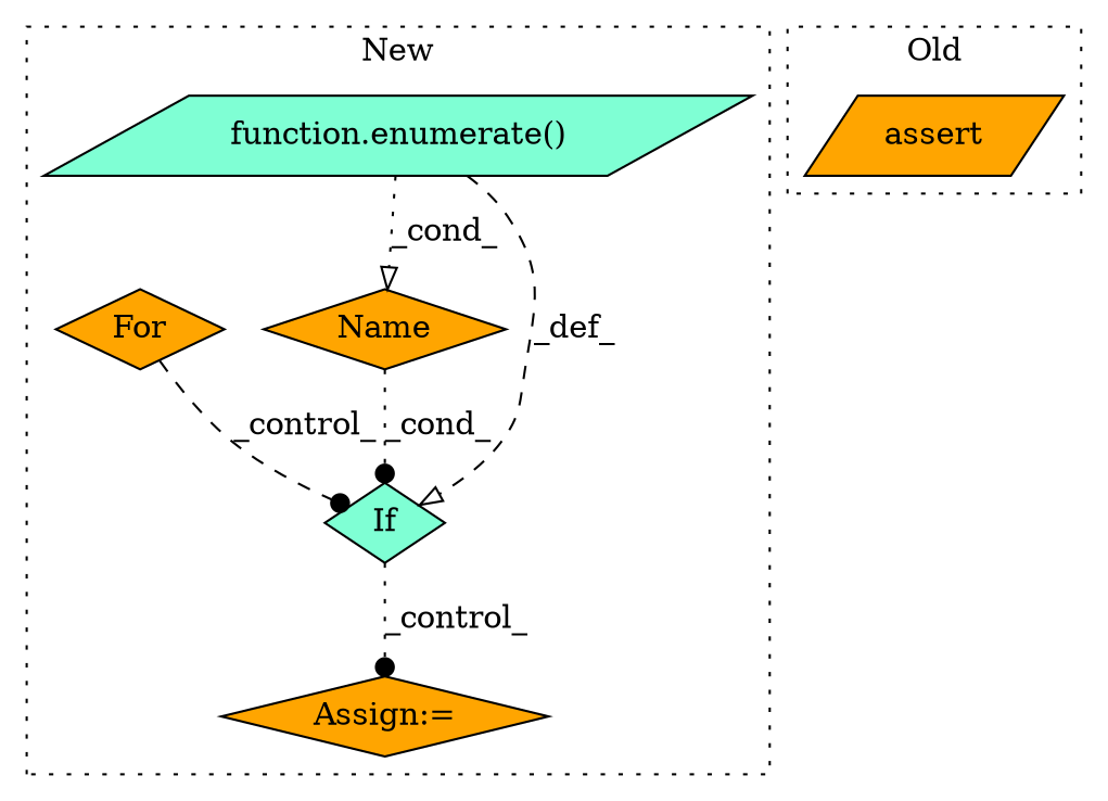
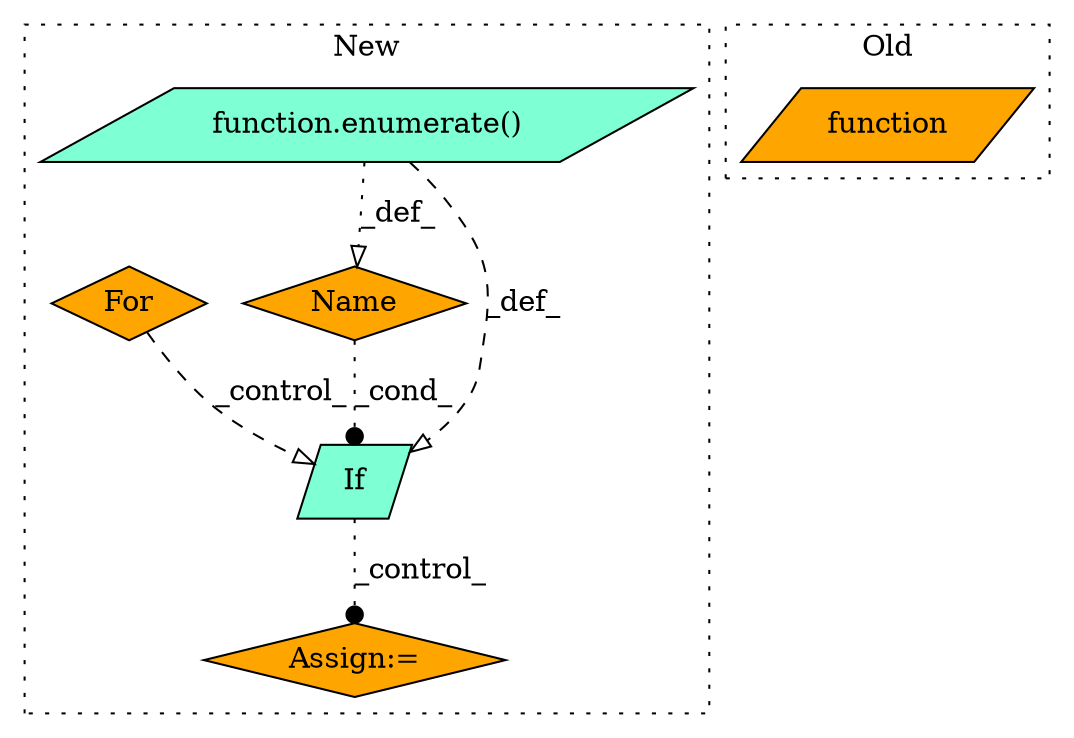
  digraph {
    node [fillcolor=orange l=3 shape=diamond style=filled]
    edge [arrowhead=dot style=dotted]
    n1 [a=75 fillcolor=aquamarine l="10,1" label="function.enumerate()" s="2985,3028" shape=parallelogram]
    n2 [a=107 l="4,10" label=For s="2970,3029"]
    n3 [a=68 label="Assign:=" s=3156]
    n4 [a=87 l=4 label=Name s=2977]
-   n5 [a=96 fillcolor=aquamarine label=If s=3039]
-   n6 [a=65 l=7 label=assert s=2916 shape=parallelogram]
+   n5 [a=96 fillcolor=aquamarine label=If s=3039 shape=parallelogram]
+   n6 [a=65 l=7 label=function s=2916 shape=parallelogram]
    subgraph cluster_1 {
      label=New
      style=dotted
      n1
      n2
      n3
      n4
      n5
    }
    subgraph cluster_2 {
      label=Old
      style=dotted
      n6
    }
-   n1 -> n4 [arrowhead=onormal label=_cond_]
+   n1 -> n4 [arrowhead=onormal label=_def_]
    n1 -> n5 [arrowhead=onormal label=_def_ style=dashed]
-   n2 -> n5 [label=_control_ style=dashed]
+   n2 -> n5 [arrowhead=onormal label=_control_ style=dashed]
    n4 -> n5 [label=_cond_]
    n5 -> n3 [label=_control_]
  }
